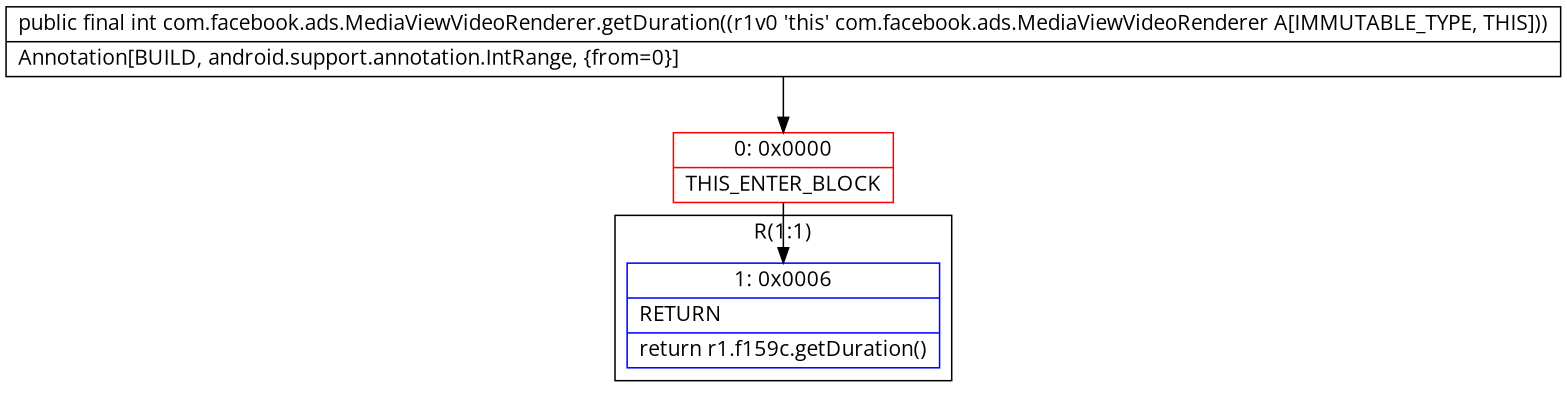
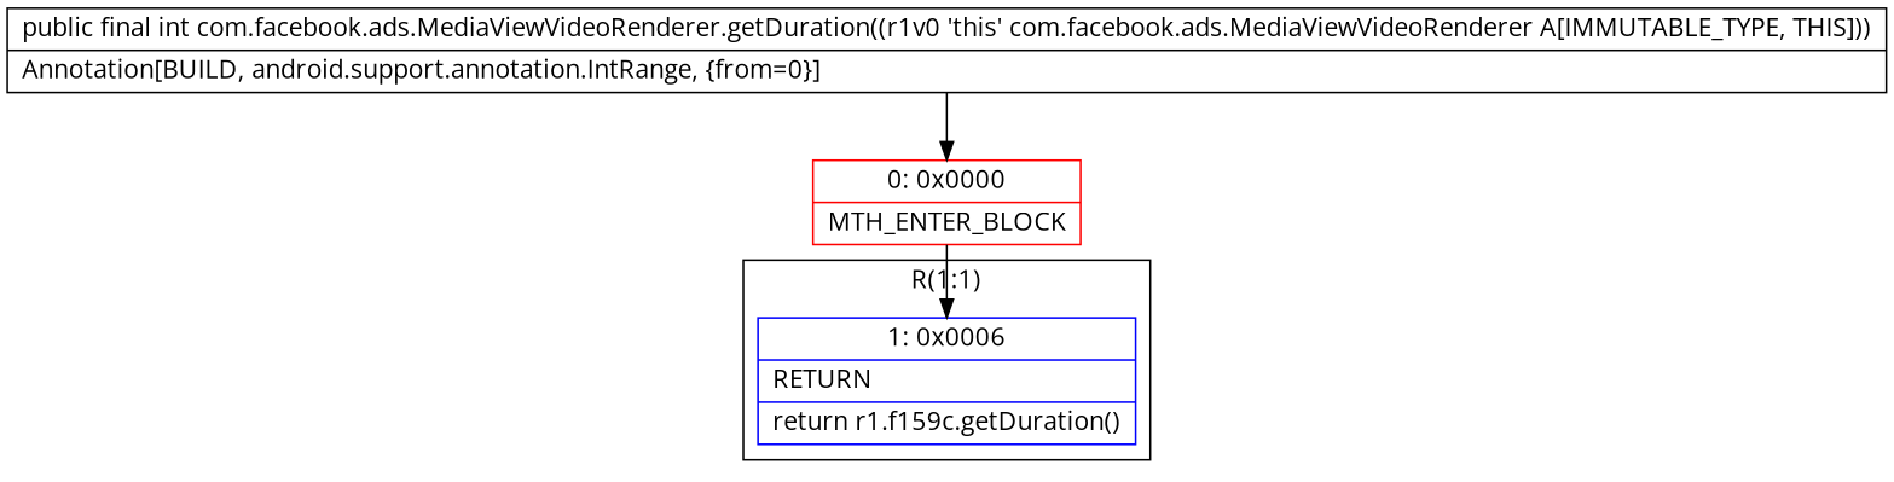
  digraph {
    fontname="Open Sans"
    node [shape=record fontname="Open Sans"]
    edge [fontname="Open Sans"]
    n1 [color=blue label="{1\:\ 0x0006|RETURN\l|return r1.f159c.getDuration()\l}"]
-   n2 [color=red label="{0\:\ 0x0000|THIS_ENTER_BLOCK\l}"]
+   n2 [color=red label="{0\:\ 0x0000|MTH_ENTER_BLOCK\l}"]
    n3 [label="{public final int com.facebook.ads.MediaViewVideoRenderer.getDuration((r1v0 'this' com.facebook.ads.MediaViewVideoRenderer A[IMMUTABLE_TYPE, THIS]))  | Annotation[BUILD, android.support.annotation.IntRange, \{from=0\}]\l}"]
    subgraph cluster_1 {
      label="R(1:1)"
      n1
    }
    n2 -> n1
    n3 -> n2
  }
